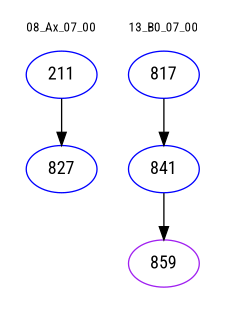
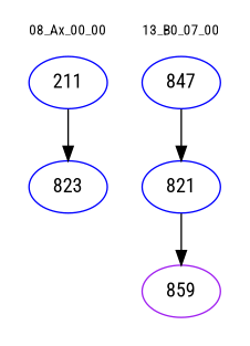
  digraph {
    fontname="Roboto Condensed"
    node [color=blue fontname="Roboto Condensed"]
    edge [color=black fontname="Roboto Condensed"]
    n1 [label=211]
-   n2 [label=827]
-   n3 [label=817]
-   n4 [label=841]
+   n2 [label=823]
+   n3 [label=847]
+   n4 [label=821]
    n5 [color=purple label=859]
    subgraph cluster_1 {
      color=white
      fontsize=10
-     label="08_Ax_07_00"
+     label="08_Ax_00_00"
      n1
      n2
    }
    subgraph cluster_2 {
      color=white
      fontsize=10
      label="13_B0_07_00"
      n3
      n4
      n5
    }
    n1 -> n2
    n3 -> n4
    n4 -> n5
  }
